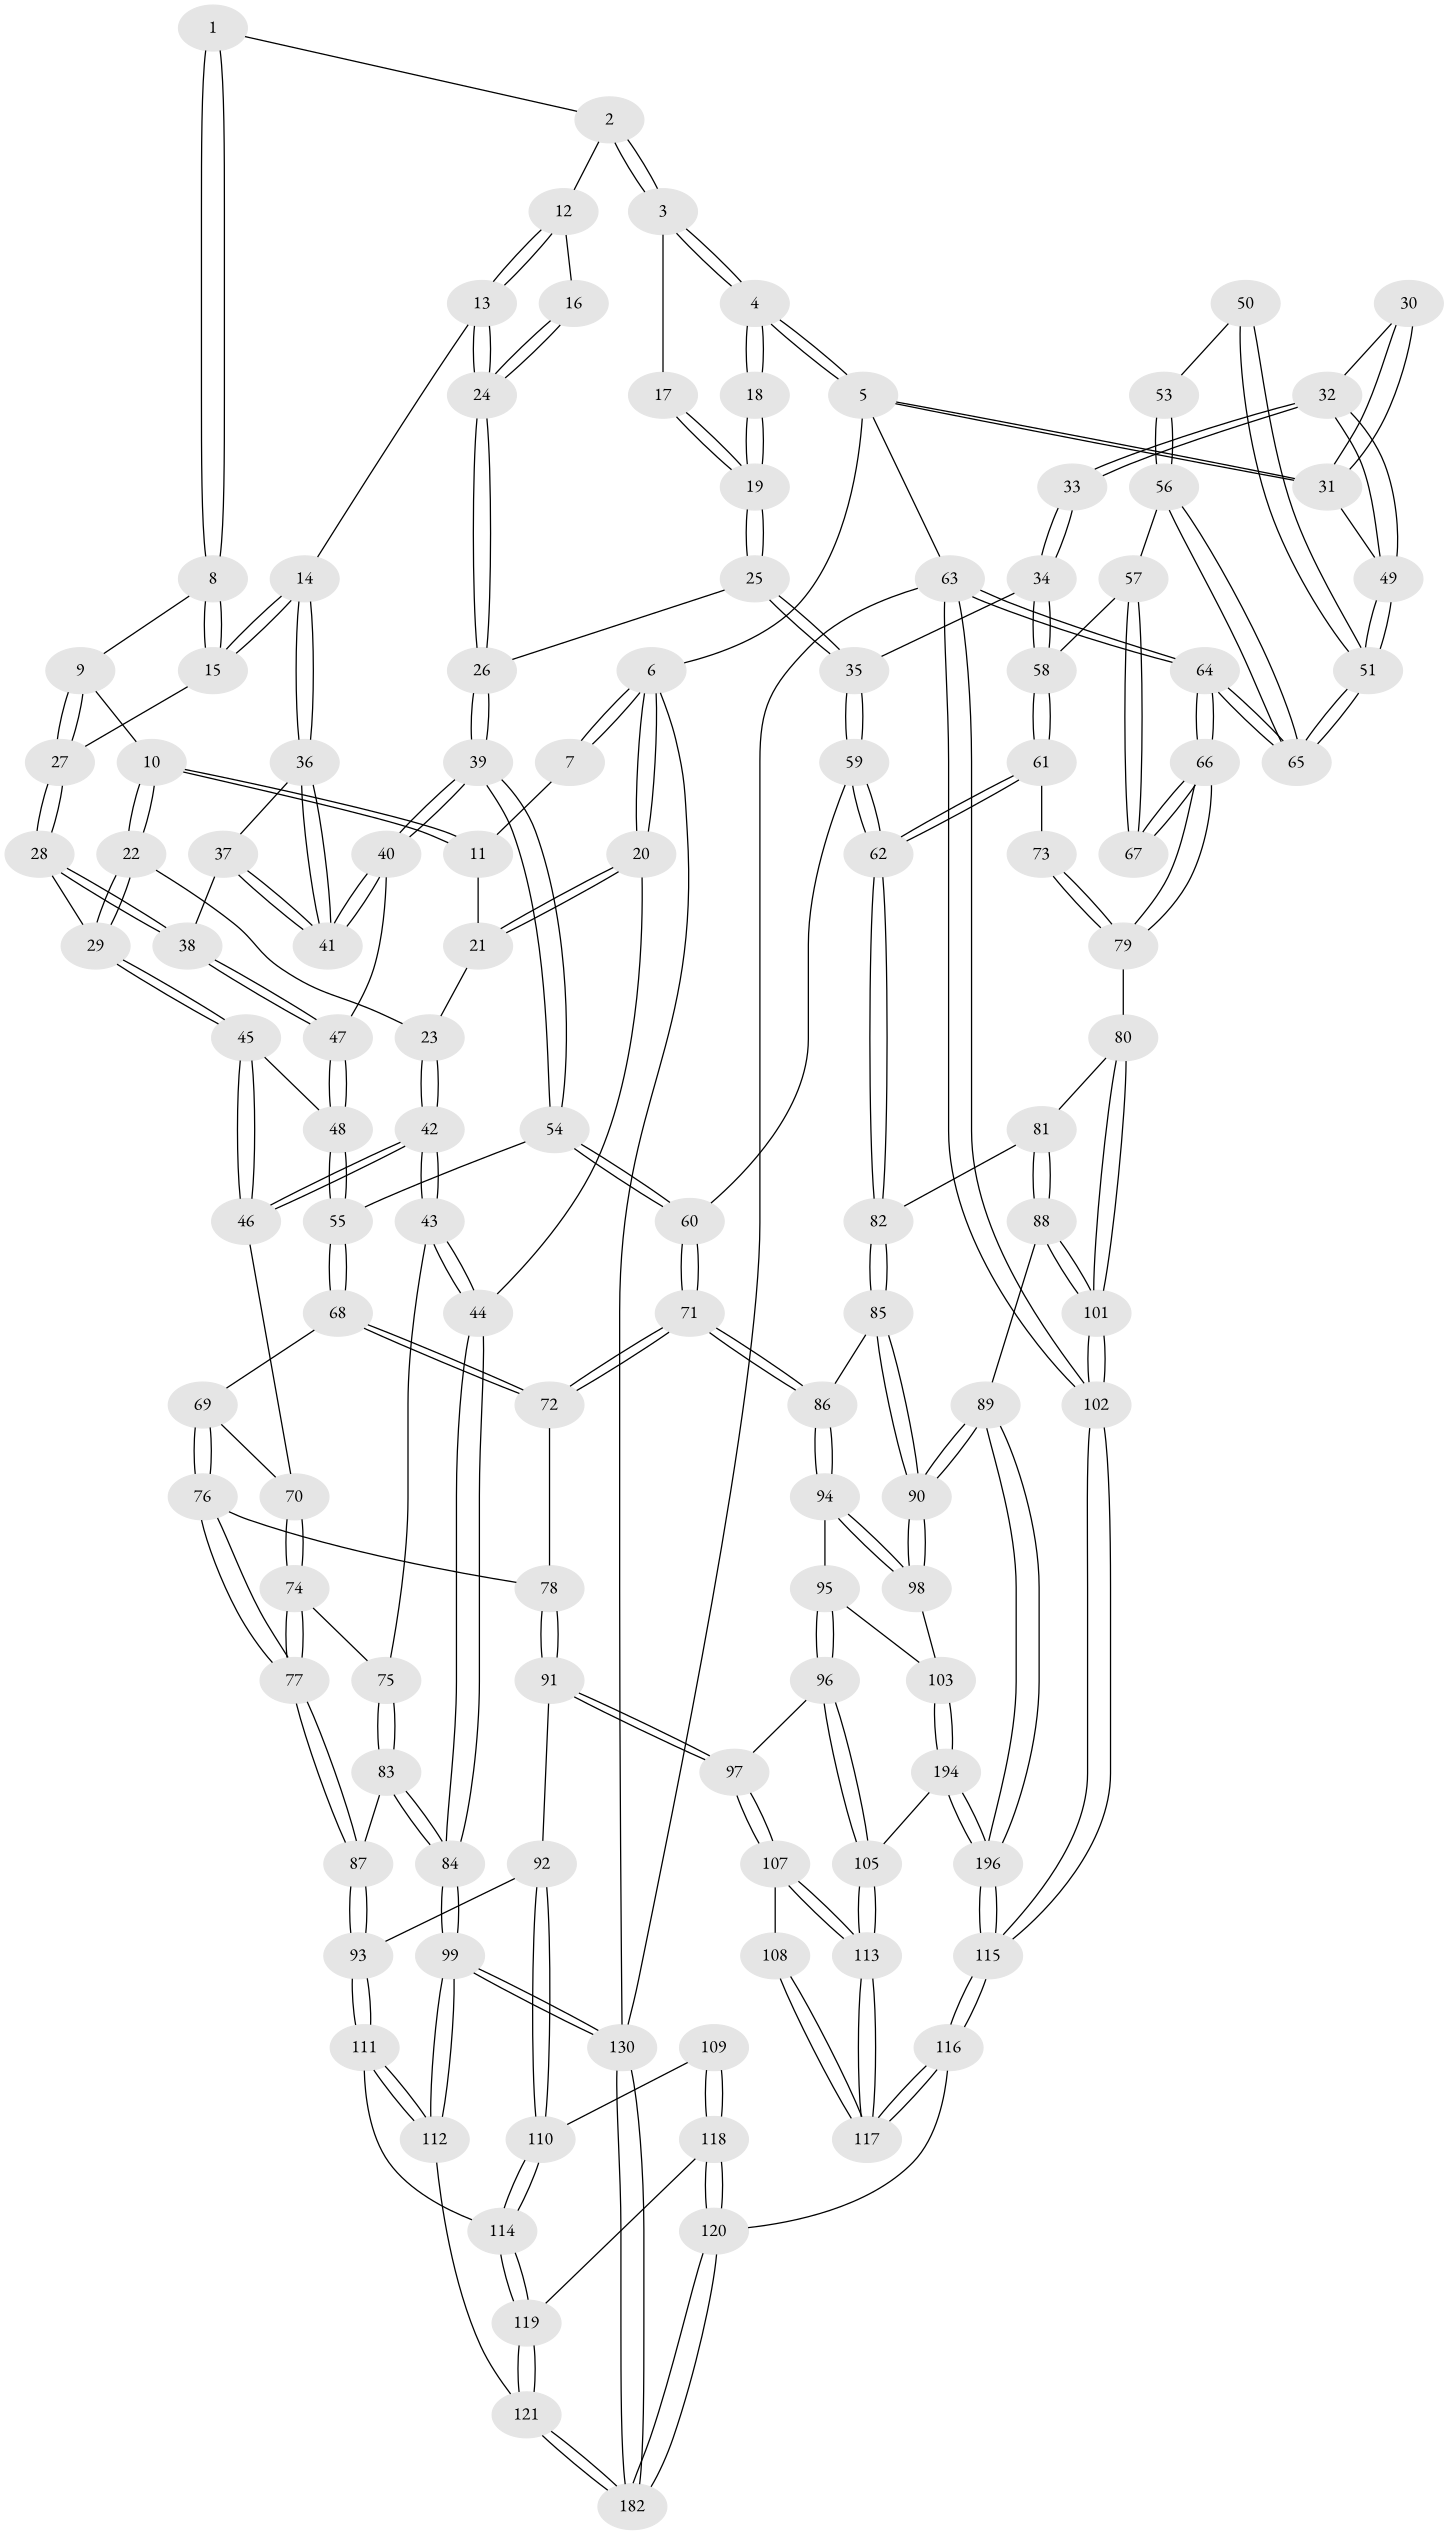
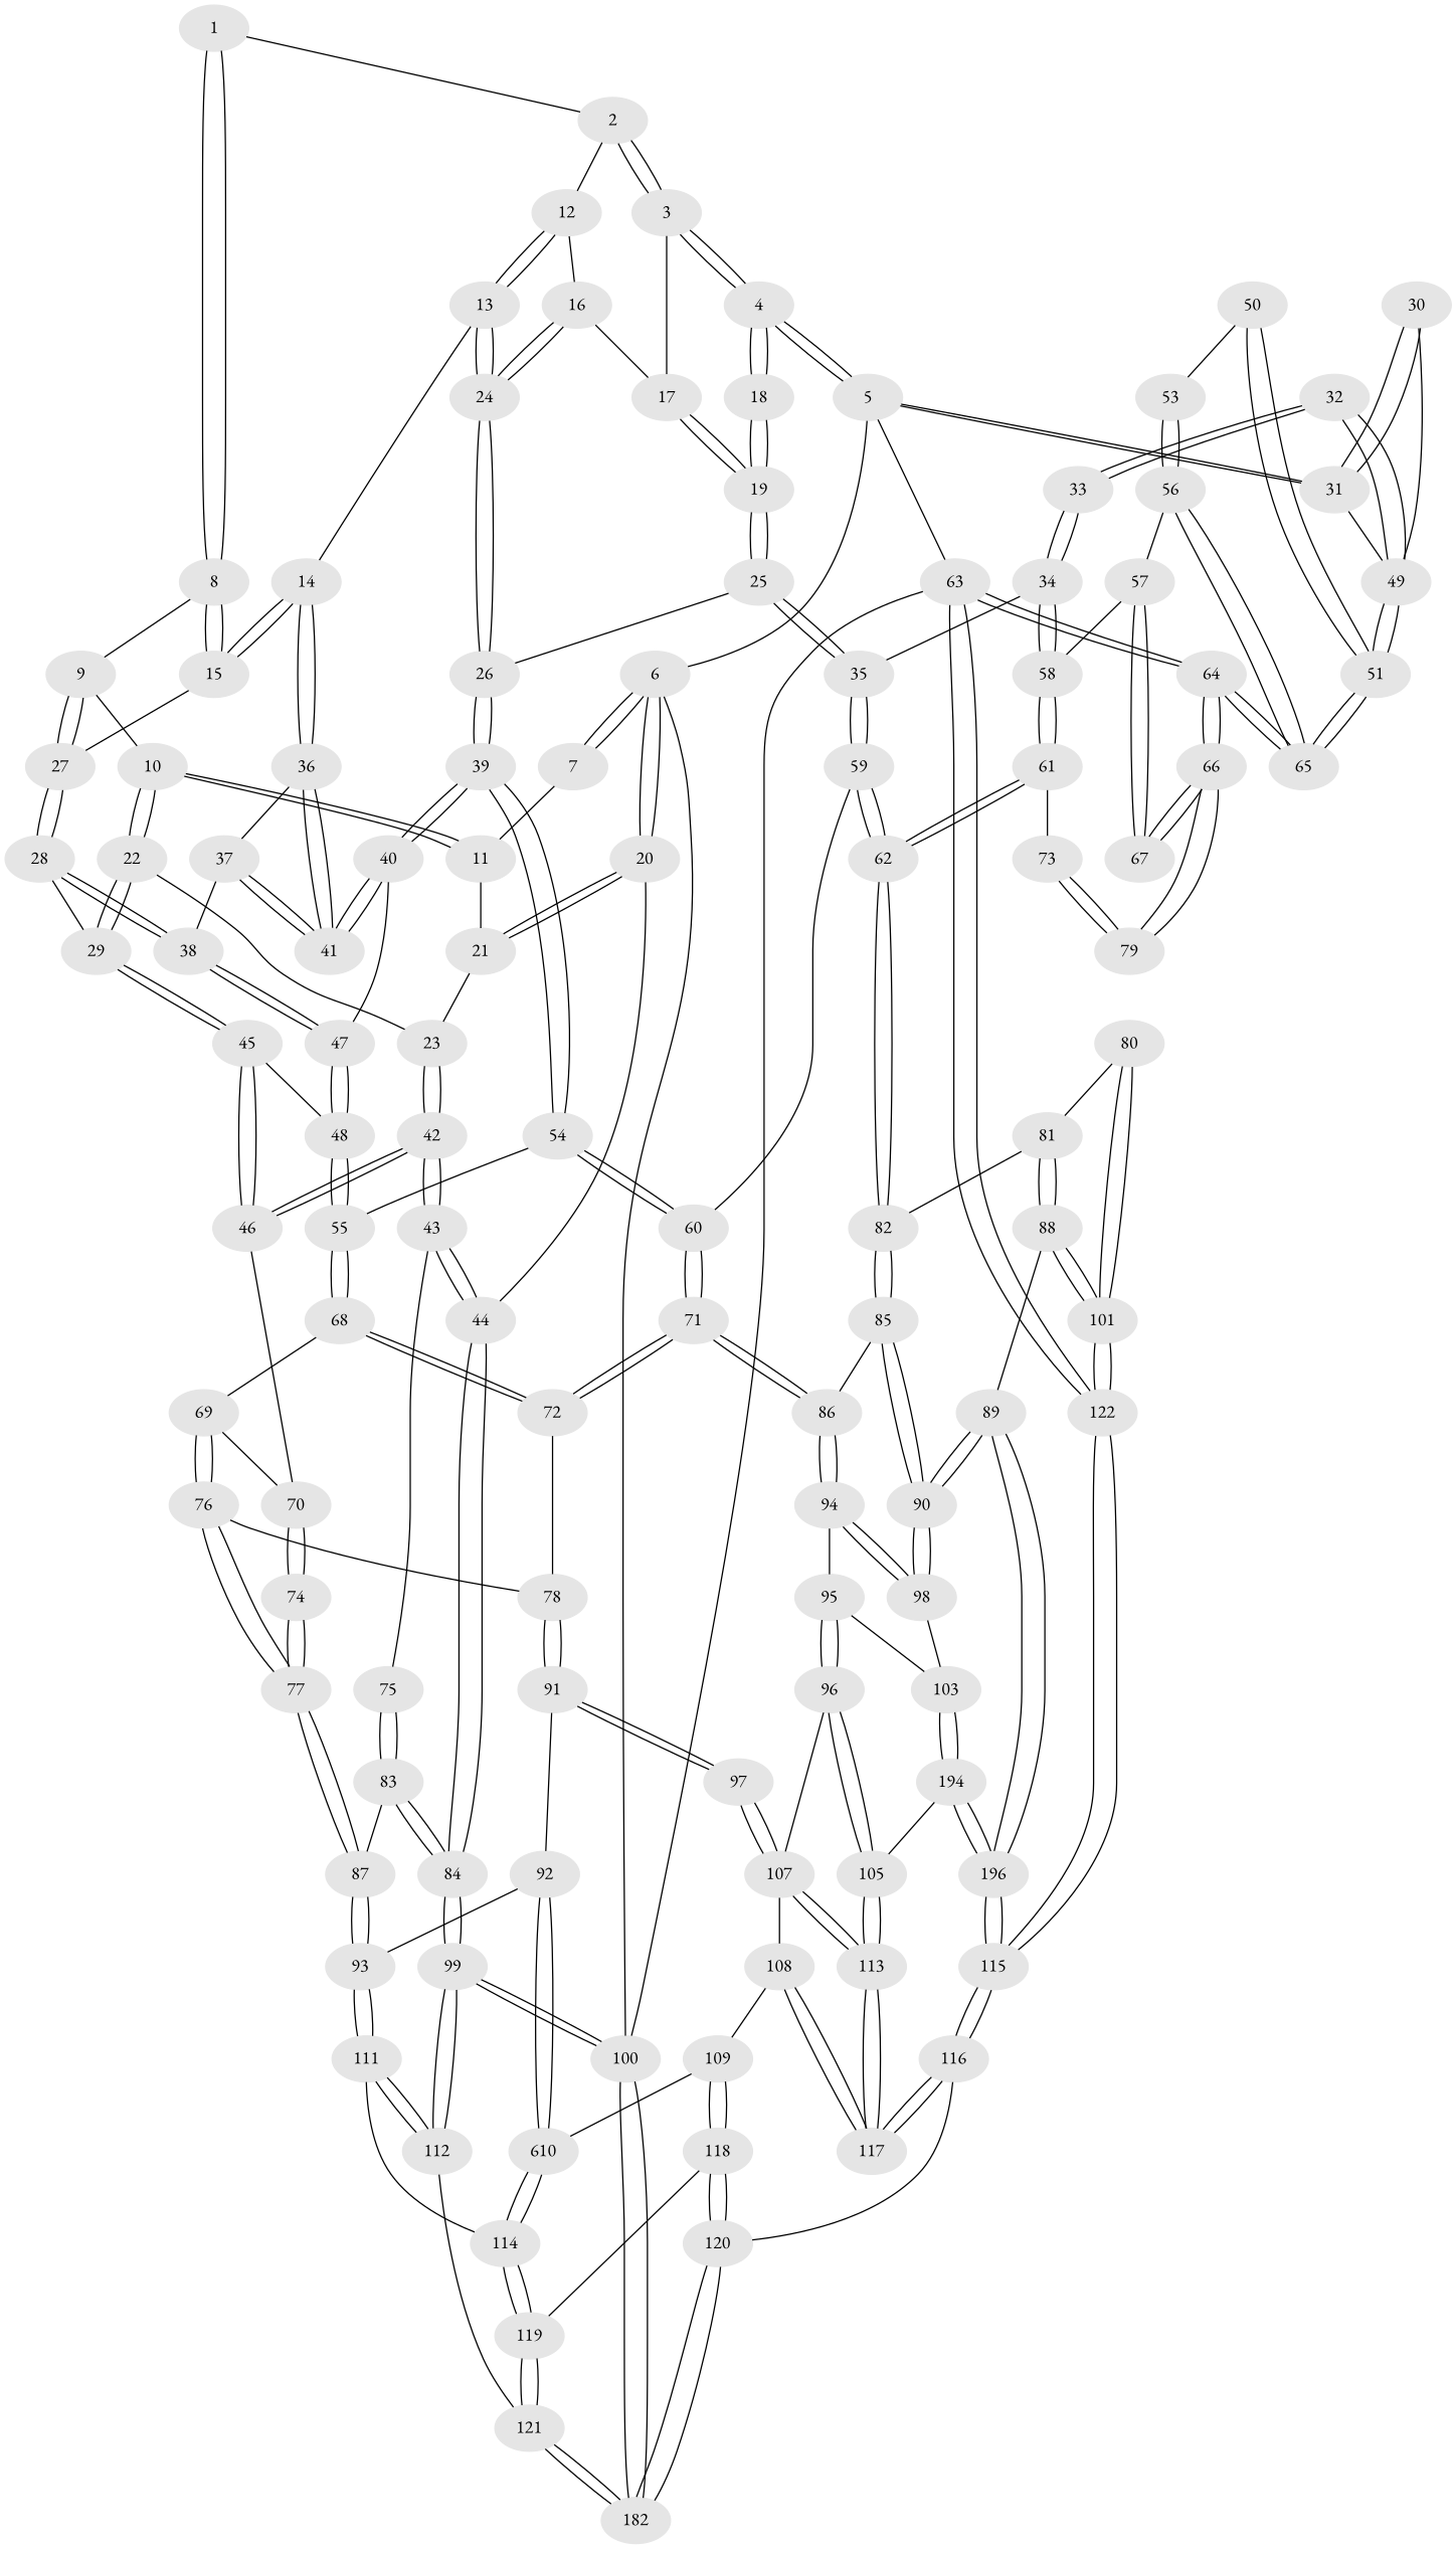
  graph {
    fontname="EB Garamond"
    node [color=gray90 fontname="EB Garamond" style=filled]
    edge [fontname="EB Garamond"]
    1
    2
    8
    3
    12
    9
    15
    4
    17
    13
    16
    5
    18
    19
    6
    31
    63
    7
    20
-   100 [label=130]
+   100
    49
    64
-   102
+   102 [label=122]
    11
    21
    44
    n27 [label=182]
    10
    27
    22
    28
    23
    29
    14
    24
    36
    26
    37
    41
    25
    35
    84
    42
    45
    43
    46
    39
    59
    40
    54
    38
    47
    48
    30
    32
    33
    51
    34
    58
    61
    60
    62
    55
    75
    70
    83
    99
    74
    68
    65
    50
    53
    56
    57
    71
    69
    72
    67
    73
    82
    86
    79
    85
    66
    115
    80
    76
    78
    77
    94
    91
    87
    93
    92
    97
    81
    101
    88
    89
    90
    112
    98
    95
    111
    n105 [label=196]
    103
-   110
+   110 [label=610]
    107
    114
    96
    105
    n112 [label=194]
    113
    108
    121
    116
    117
    109
    118
    119
    120
    1 -- 2
    1 -- 8
    1 -- 8
    2 -- 3
    2 -- 3
    2 -- 12
    8 -- 9
    8 -- 15
    8 -- 15
    3 -- 4
    3 -- 4
    3 -- 17
    12 -- 13
    12 -- 13
    12 -- 16
    9 -- 10
    9 -- 27
    9 -- 27
    15 -- 27
    4 -- 5
    4 -- 5
    4 -- 18
    4 -- 18
    17 -- 19
    17 -- 19
    13 -- 14
    13 -- 24
    13 -- 24
+   16 -- 17
    16 -- 24
    16 -- 24
    5 -- 6
    5 -- 31
    5 -- 31
    5 -- 63
    18 -- 19
    18 -- 19
    19 -- 25
    19 -- 25
    6 -- 7
    6 -- 7
    6 -- 20
    6 -- 20
    6 -- 100
    31 -- 49
    63 -- 100
    63 -- 64
    63 -- 64
    63 -- 102
    63 -- 102
    7 -- 11
    20 -- 21
    20 -- 21
    20 -- 44
    100 -- n27
    100 -- n27
    49 -- 51
    49 -- 51
    64 -- 65
    64 -- 65
    64 -- 66
    64 -- 66
    102 -- 115
    102 -- 115
    11 -- 21
    21 -- 23
    44 -- 84
    44 -- 84
    10 -- 11
    10 -- 11
    10 -- 22
    10 -- 22
    27 -- 28
    27 -- 28
    22 -- 23
    22 -- 29
    22 -- 29
    28 -- 29
    28 -- 38
    28 -- 38
    23 -- 42
    23 -- 42
    29 -- 45
    29 -- 45
    14 -- 15
    14 -- 15
    14 -- 36
    14 -- 36
    24 -- 26
    24 -- 26
    36 -- 37
    36 -- 41
    36 -- 41
    26 -- 39
    26 -- 39
    37 -- 41
    37 -- 41
    37 -- 38
    25 -- 26
    25 -- 35
    25 -- 35
    35 -- 59
    35 -- 59
    84 -- 99
    84 -- 99
    42 -- 43
    42 -- 43
    42 -- 46
    42 -- 46
    45 -- 46
    45 -- 46
    45 -- 48
    43 -- 44
    43 -- 44
    43 -- 75
    46 -- 70
    39 -- 40
    39 -- 40
    39 -- 54
    39 -- 54
    59 -- 60
    59 -- 62
    59 -- 62
    40 -- 41
    40 -- 41
    40 -- 47
    54 -- 60
    54 -- 60
    54 -- 55
    38 -- 47
    38 -- 47
    47 -- 48
    47 -- 48
    48 -- 55
    48 -- 55
    30 -- 31
    30 -- 31
-   30 -- 32
+   30 -- 49
    32 -- 49
    32 -- 49
    32 -- 33
    32 -- 33
    33 -- 34
    33 -- 34
    51 -- 65
    51 -- 65
    34 -- 35
    34 -- 58
    34 -- 58
    58 -- 61
    58 -- 61
    61 -- 62
    61 -- 62
    61 -- 73
    60 -- 71
    60 -- 71
    62 -- 82
    62 -- 82
    55 -- 68
    55 -- 68
    75 -- 83
    75 -- 83
    70 -- 74
    70 -- 74
    83 -- 84
    83 -- 84
    83 -- 87
    99 -- 100
    99 -- 100
    99 -- 112
    99 -- 112
-   74 -- 75
    74 -- 77
    74 -- 77
    68 -- 69
    68 -- 72
    68 -- 72
    50 -- 51
    50 -- 51
    50 -- 53
    53 -- 56
    53 -- 56
    56 -- 65
    56 -- 65
    56 -- 57
    57 -- 58
    57 -- 67
    57 -- 67
    71 -- 72
    71 -- 72
    71 -- 86
    71 -- 86
    69 -- 70
    69 -- 76
    69 -- 76
    72 -- 78
    73 -- 79
    73 -- 79
    82 -- 85
    82 -- 85
    86 -- 94
    86 -- 94
-   79 -- 80
    85 -- 86
    85 -- 90
    85 -- 90
    66 -- 67
    66 -- 67
    66 -- 79
    66 -- 79
    115 -- 116
    115 -- 116
    80 -- 81
    80 -- 101
    80 -- 101
    76 -- 78
    76 -- 77
    76 -- 77
    78 -- 91
    78 -- 91
    77 -- 87
    77 -- 87
    94 -- 98
    94 -- 98
    94 -- 95
    91 -- 92
    91 -- 97
    91 -- 97
    87 -- 93
    87 -- 93
    93 -- 111
    93 -- 111
    92 -- 93
    92 -- 110
    92 -- 110
    97 -- 107
    97 -- 107
    81 -- 82
    81 -- 88
    81 -- 88
    101 -- 102
    101 -- 102
    88 -- 101
    88 -- 101
    88 -- 89
    89 -- 90
    89 -- 90
    89 -- n105
    89 -- n105
    90 -- 98
    90 -- 98
    112 -- 121
    98 -- 103
    95 -- 103
    95 -- 96
    95 -- 96
    111 -- 112
    111 -- 112
    111 -- 114
    n105 -- 115
    n105 -- 115
    103 -- n112
    103 -- n112
    110 -- 114
    110 -- 114
    107 -- 113
    107 -- 113
    107 -- 108
    114 -- 119
    114 -- 119
-   96 -- 97
+   96 -- 107
    96 -- 105
    96 -- 105
    105 -- 113
    105 -- 113
    n112 -- n105
    n112 -- n105
    n112 -- 105
    113 -- 117
    113 -- 117
    108 -- 117
    108 -- 117
+   108 -- 109
    121 -- n27
    121 -- n27
    116 -- 117
    116 -- 117
    116 -- 120
    109 -- 110
    109 -- 118
    109 -- 118
    118 -- 119
    118 -- 120
    118 -- 120
    119 -- 121
    119 -- 121
    120 -- n27
    120 -- n27
  }
